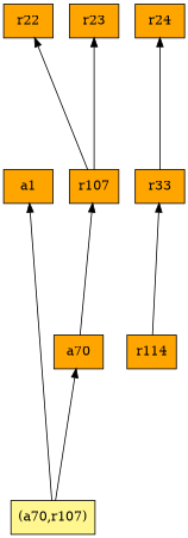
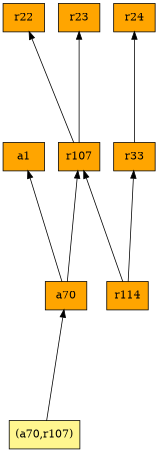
  digraph {
    rankdir=BT
    ranksep=2.0
    node [fillcolor=orange shape=record style=filled]
    n1 [label="{a1}"]
    n2 [fillcolor=khaki1 label="{(a70,r107)}"]
    n3 [label="{a70}"]
    n4 [label="{r107}"]
    n5 [label="{r22}"]
    n6 [label="{r23}"]
    n7 [label="{r24}"]
    n8 [label="{r33}"]
    n9 [label="{r114}"]
    n2 -> n3
-   n2 -> n1
+   n3 -> n1
    n3 -> n4
    n4 -> n5
    n4 -> n6
    n8 -> n7
+   n9 -> n4
    n9 -> n8
  }
